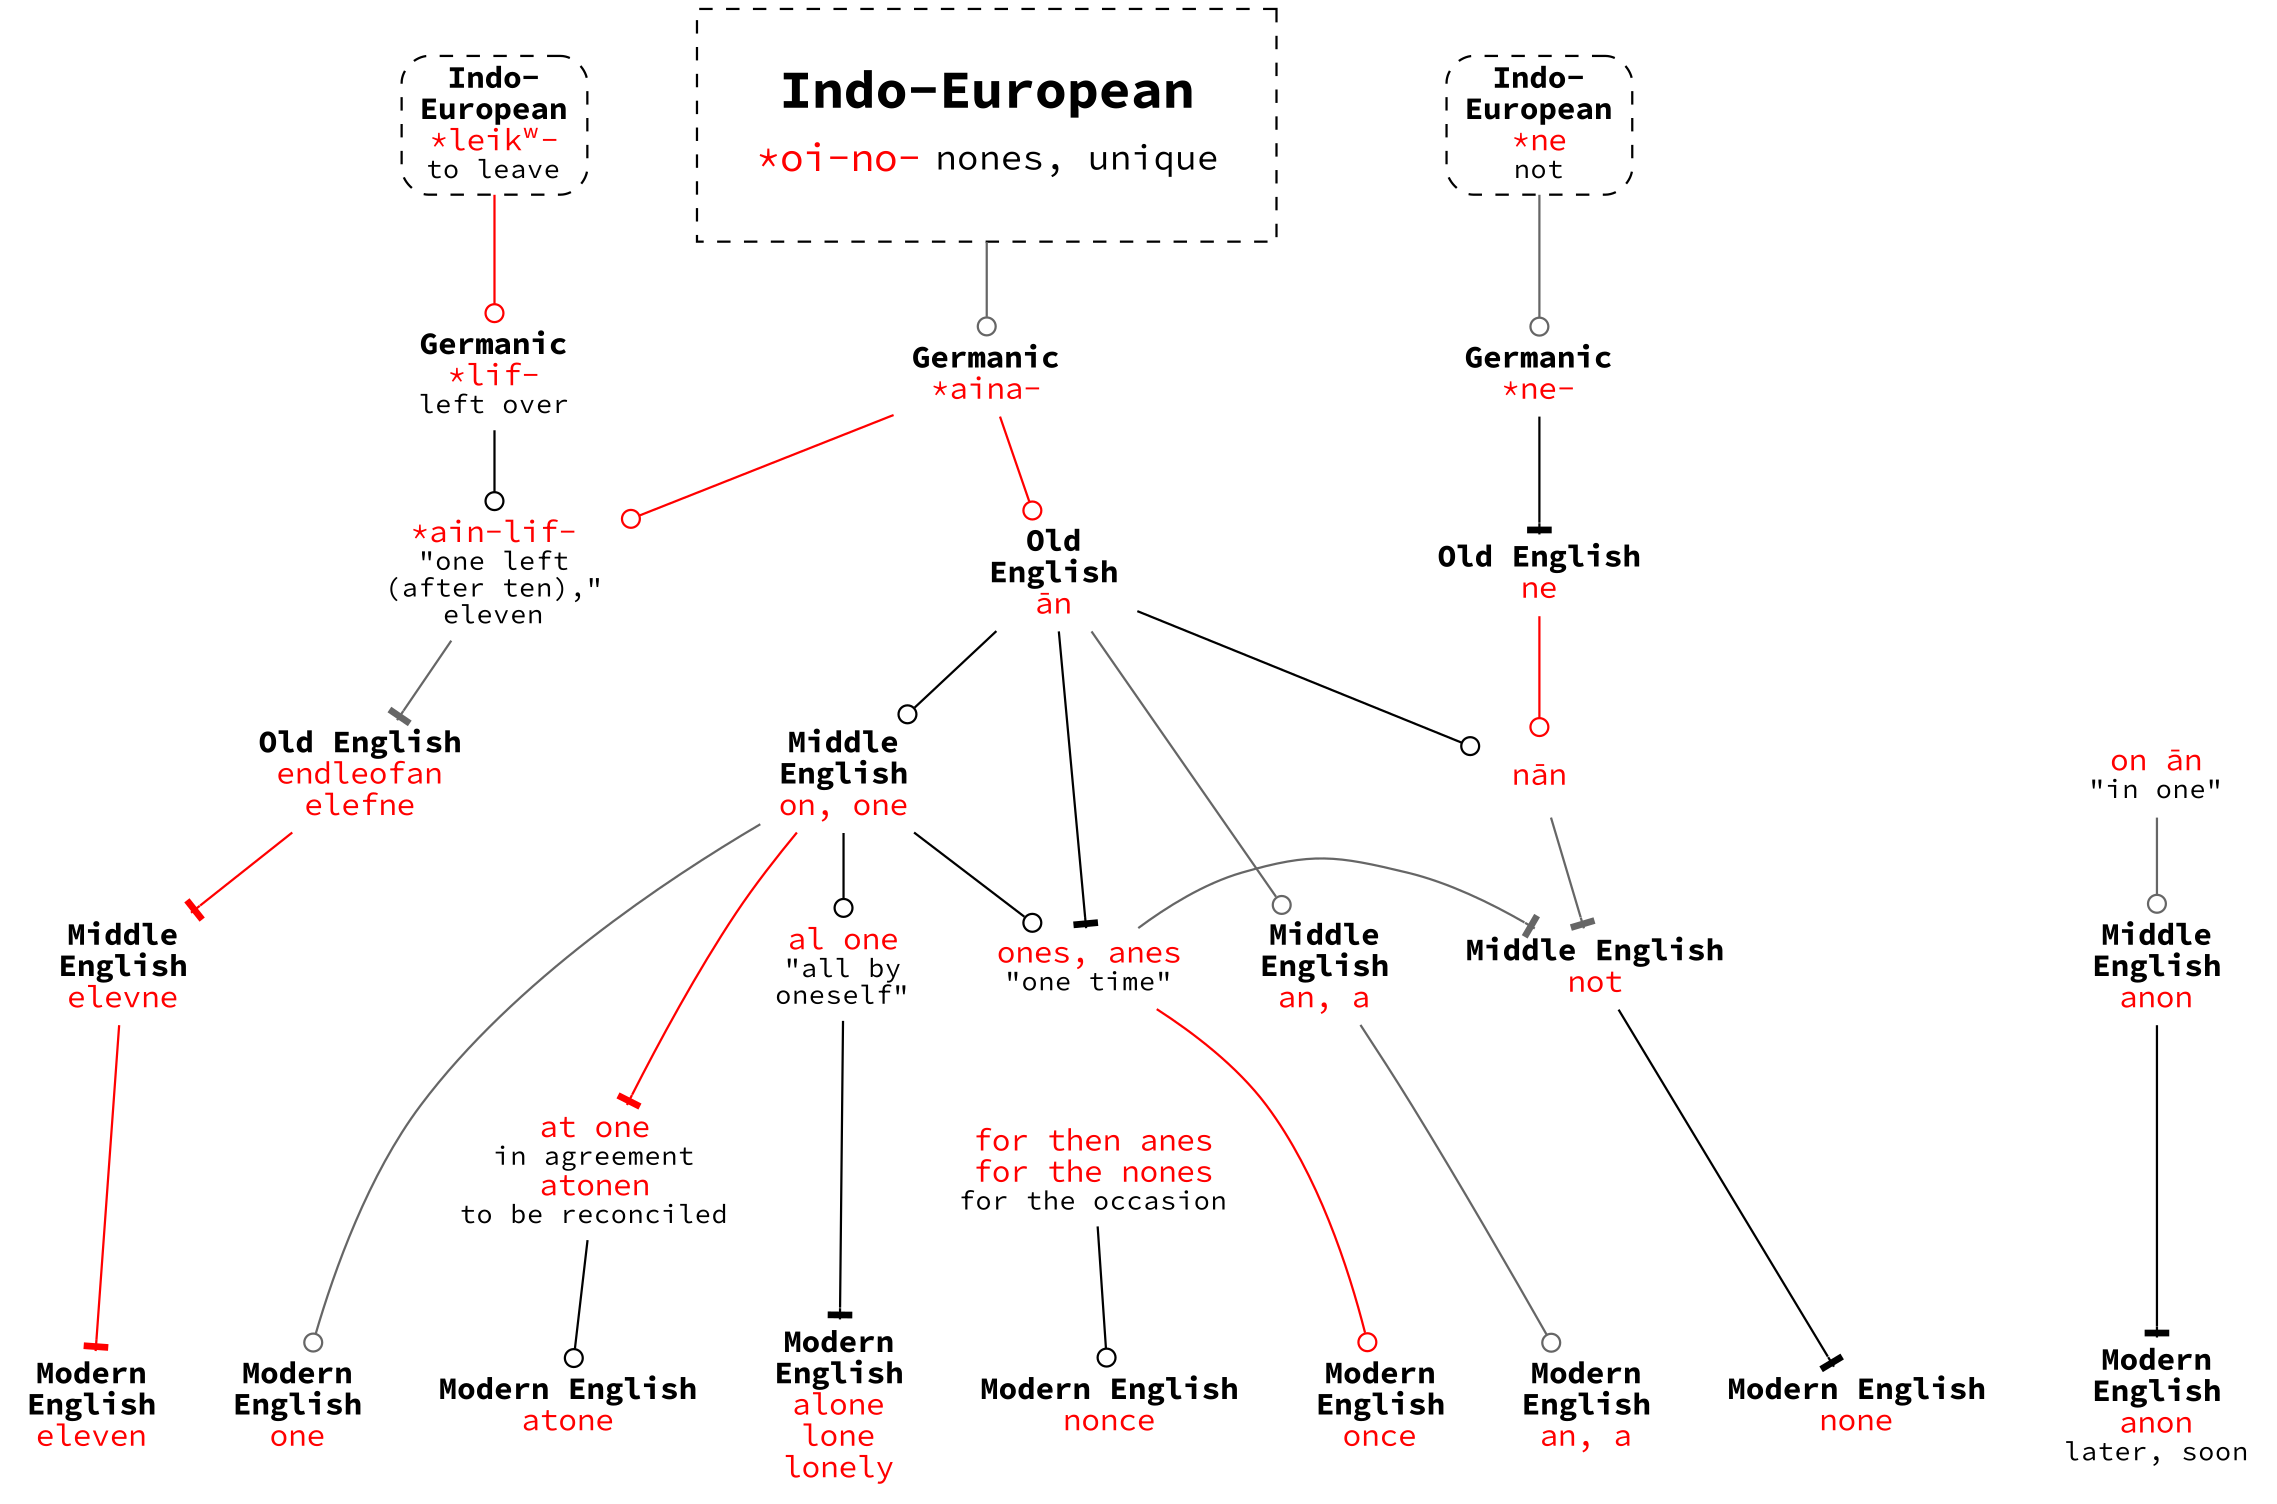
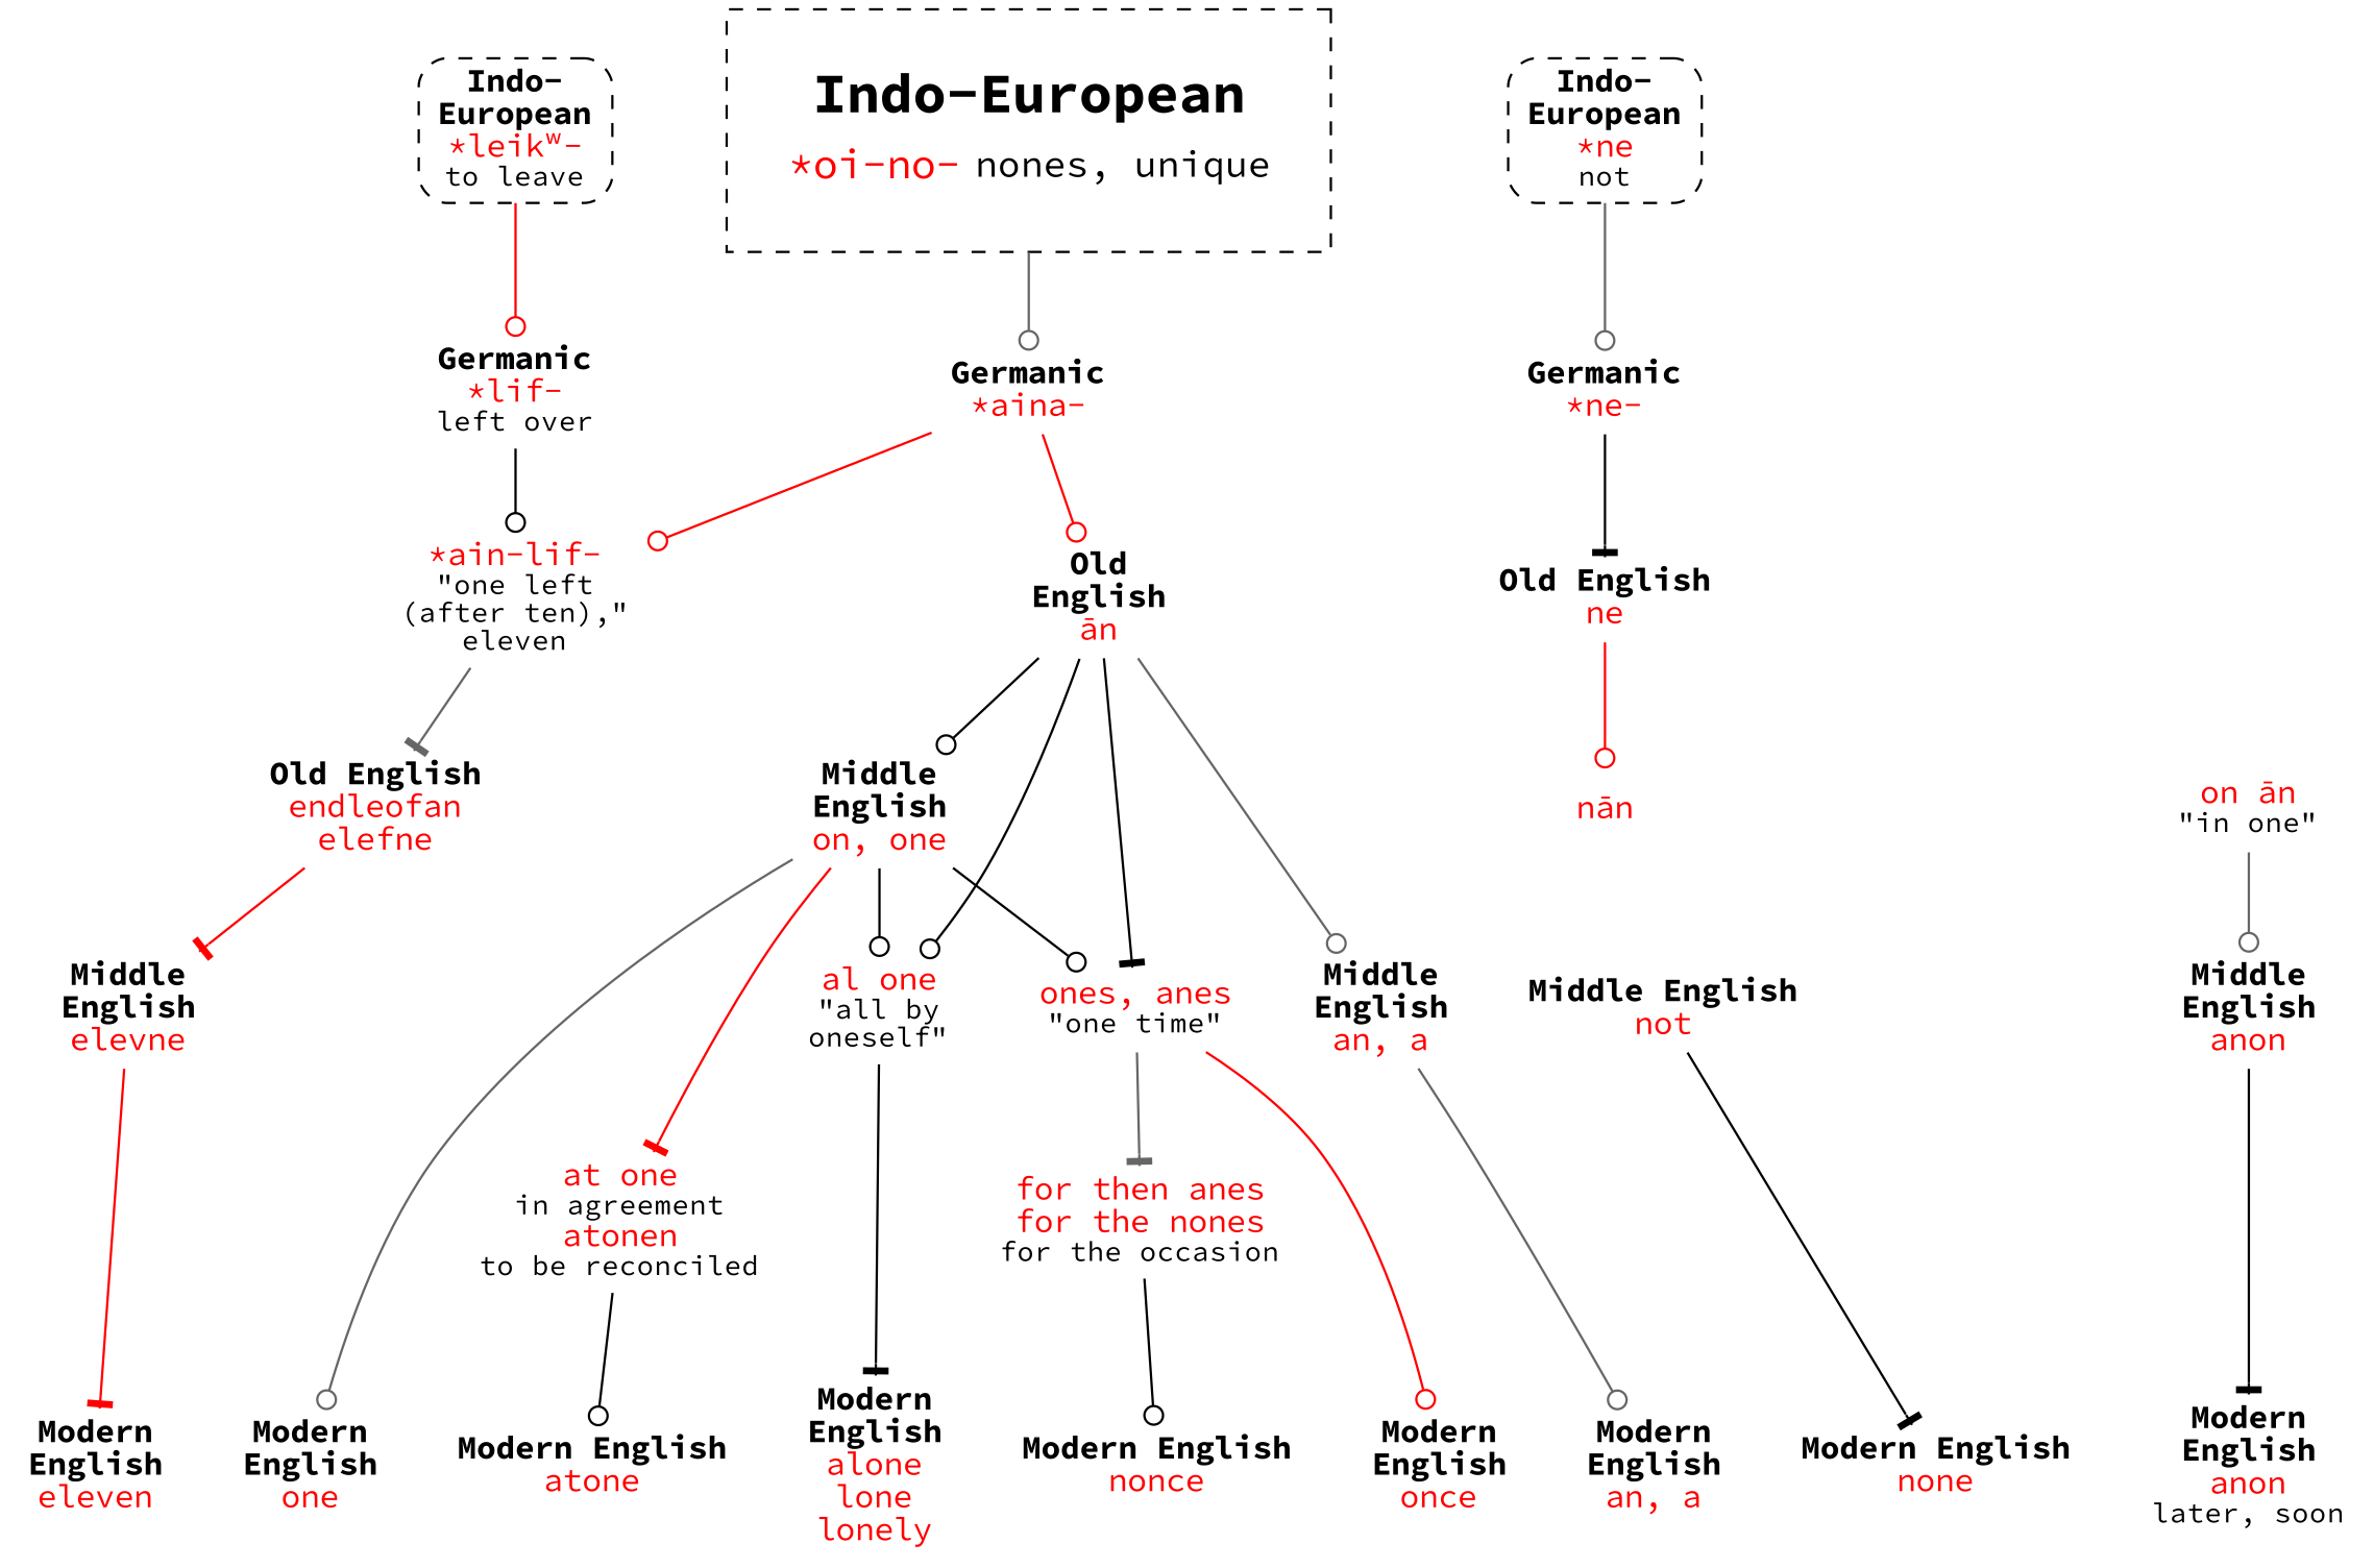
  digraph {
    fontname="Source Code Pro"
    node [fontname="Source Code Pro" shape=none]
    edge [arrowhead=odot color=black fontname="Source Code Pro"]
    n1 [label=<<b>Modern English</b><br/><font color="red">none</font>>]
    n2 [label=<<b>Modern<br/>English</b><br/><font color="red">an, a</font>>]
    n3 [label=<<b>Modern<br/>English</b><br/><font color="red">one</font>>]
    n4 [label=<<b>Modern<br/>English</b><br/><font color="red">once</font>>]
    n5 [label=<<b>Modern English</b><br/><font color="red">nonce</font>>]
    n6 [label=<<b>Modern<br/>English</b><br/><font color="red">alone<br/>lone<br/>lonely</font>>]
    n7 [label=<<b>Modern<br/>English</b><br/><font color="red">anon</font><br/><font point-size="12">later, soon</font>>]
    n8 [label=<<b>Modern English</b><br/><font color="red">atone</font>>]
    n9 [label=<<b>Modern<br/>English</b><br/><font color="red">eleven</font>>]
    n10 [label=<<b>Middle English</b><br/><font color="red">not</font>>]
    n11 [label=<<b>Middle<br/>English</b><br/><font color="red">an, a</font>>]
    n12 [label=<<font color="red">ones, anes</font><br/><font point-size="12">"one time"</font>>]
    n13 [label=<<b>Middle<br/>English</b><br/><font color="red">anon</font>>]
    n14 [label=<<b>Middle<br/>English</b><br/><font color="red">elevne</font>>]
    n15 [label=<<font color="red">for then anes<br/>for the nones</font><br/><font point-size="12">for the occasion</font>>]
    n16 [label=<<table border="0"><tr><td colspan="2"><font point-size="24"><b>Indo-European</b></font></td></tr><tr><td><font point-size="18" color="red">*oi-no-</font></td><td><font point-size="16">nones, unique</font></td></tr></table>> margin=.3 peripheries=1 shape=rect style=dashed]
    n17 [label=<<b>Germanic</b><br/><font color="red">*aina-</font>>]
    n18 [label=<<b>Old<br/>English</b><br/><font color="red">ān</font>>]
    n19 [label=<<font color="red">*ain-lif-</font><br/><font point-size="12">"one left<br/>(after ten),"<br/>eleven</font>>]
    n20 [label=<<font color="red">nān</font>>]
    n21 [label=<<b>Middle<br/>English</b><br/><font color="red">on, one</font>>]
    n22 [label=<<b>Old English</b><br/><font color="red">endleofan<br/>elefne</font>>]
    n23 [label=<<font color="red">al one</font><br/><font point-size="12">"all by<br/>oneself"</font>>]
    n24 [label=<<font color="red">at one</font><br/><font point-size="12">in agreement</font><br/><font color="red">atonen</font><br/><font point-size="12">to be reconciled</font>>]
    n25 [label=<<font color="red">on ān</font><br/><font point-size="12">"in one"</font>>]
    n26 [label=<<b>Indo-<br/>European</b><br/><font color="red">*ne</font><br/><font point-size="12">not</font>> shape=box style="dashed,rounded"]
    n27 [label=<<b>Germanic</b><br/><font color="red">*ne-</font>>]
    n28 [label=<<b>Old English</b><br/><font color="red">ne</font>>]
    n29 [label=<<b>Germanic</b><br/><font color="red">*lif-</font><br/><font point-size="12">left over</font>>]
    n30 [label=<<b>Indo-<br/>European</b><br/><font color="red">*leikʷ-</font><br/><font point-size="12">to leave</font>> shape=box style="dashed,rounded"]
    subgraph sub_1 {
      rank=same
      n1
      n2
      n3
      n4
      n5
      n6
      n7
      n8
      n9
    }
    subgraph sub_2 {
      rank=same
      n10
      n11
      n12
      n13
      n14
    }
    n10 -> n1 [arrowhead=tee]
    n11 -> n2 [color=gray40]
    n12 -> n4 [color=red]
-   n12 -> n10 [arrowhead=tee color=gray40]
+   n12 -> n15 [arrowhead=tee color=gray40]
    n13 -> n7 [arrowhead=tee]
    n14 -> n9 [arrowhead=tee color=red]
    n15 -> n5
    n16 -> n17 [color=gray40]
    n17 -> n18 [color=red]
    n17 -> n19 [color=red]
    n18 -> n11 [color=gray40]
    n18 -> n12 [arrowhead=tee]
-   n18 -> n20
+   n18 -> n23
    n18 -> n21
    n19 -> n22 [arrowhead=tee color=gray40]
-   n20 -> n10 [arrowhead=tee color=gray40]
    n21 -> n3 [color=gray40]
    n21 -> n12
    n21 -> n23
    n21 -> n24 [arrowhead=tee color=red]
    n22 -> n14 [arrowhead=tee color=red]
    n23 -> n6 [arrowhead=tee]
    n24 -> n8
    n25 -> n13 [color=gray40]
    n26 -> n27 [color=gray40]
    n27 -> n28 [arrowhead=tee]
    n28 -> n20 [color=red]
    n29 -> n19
    n30 -> n29 [color=red]
  }
